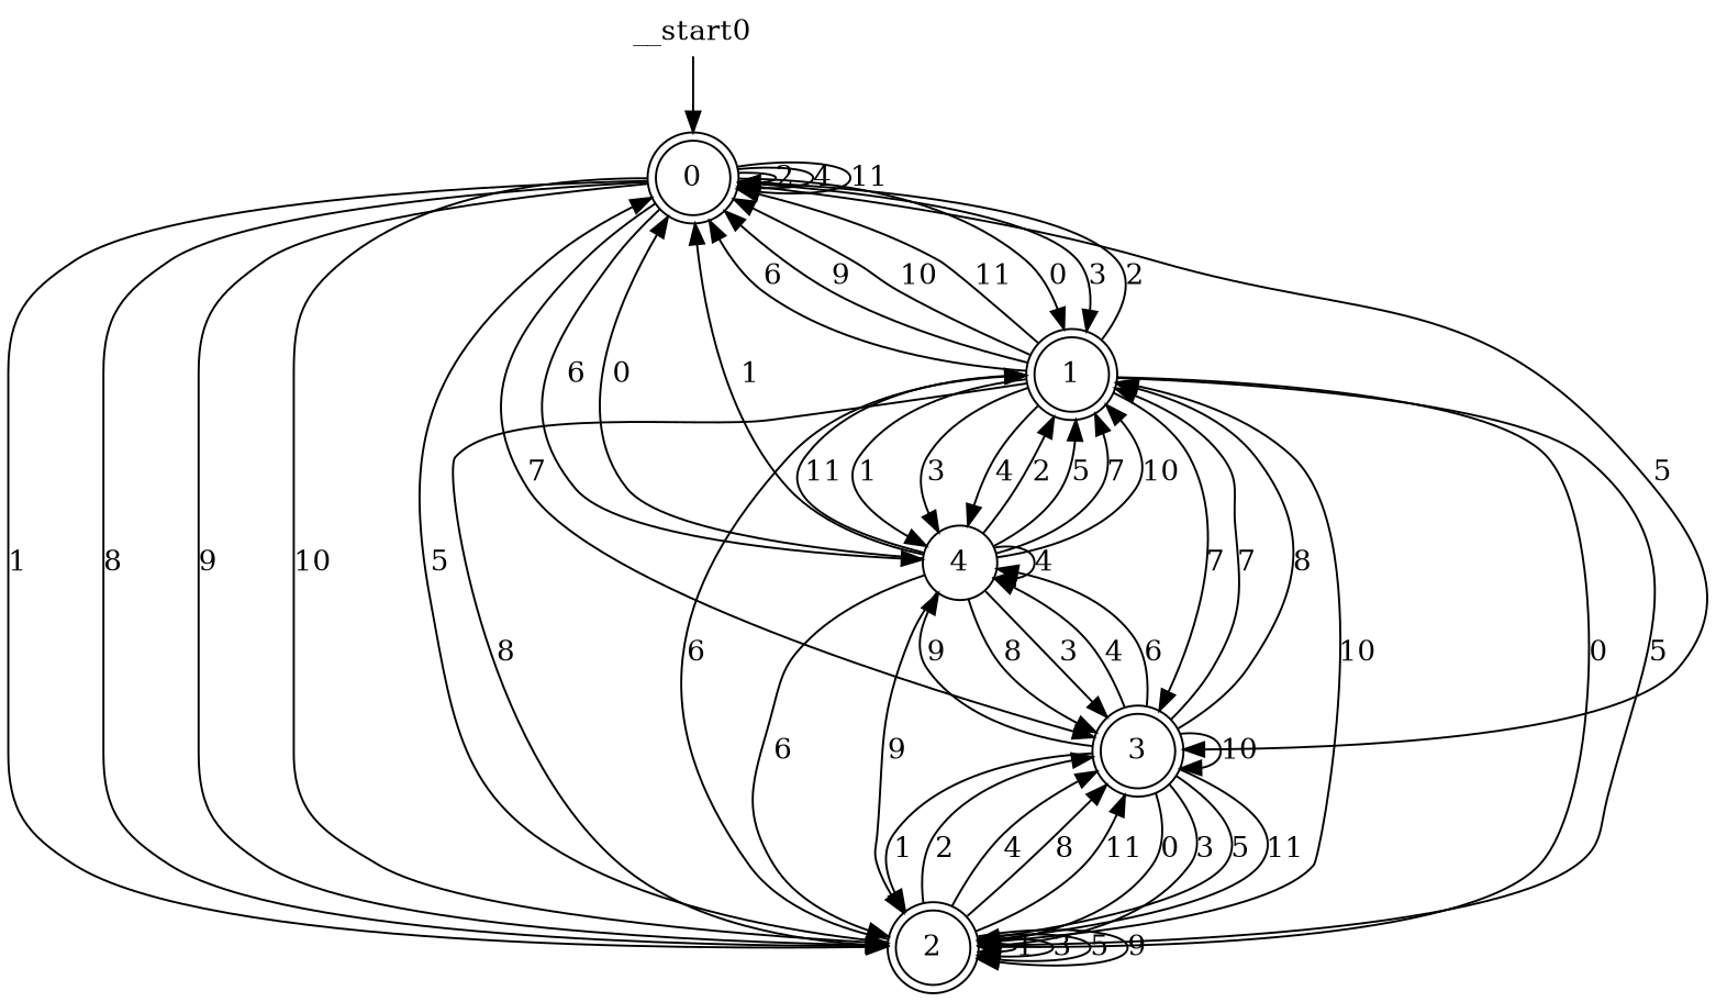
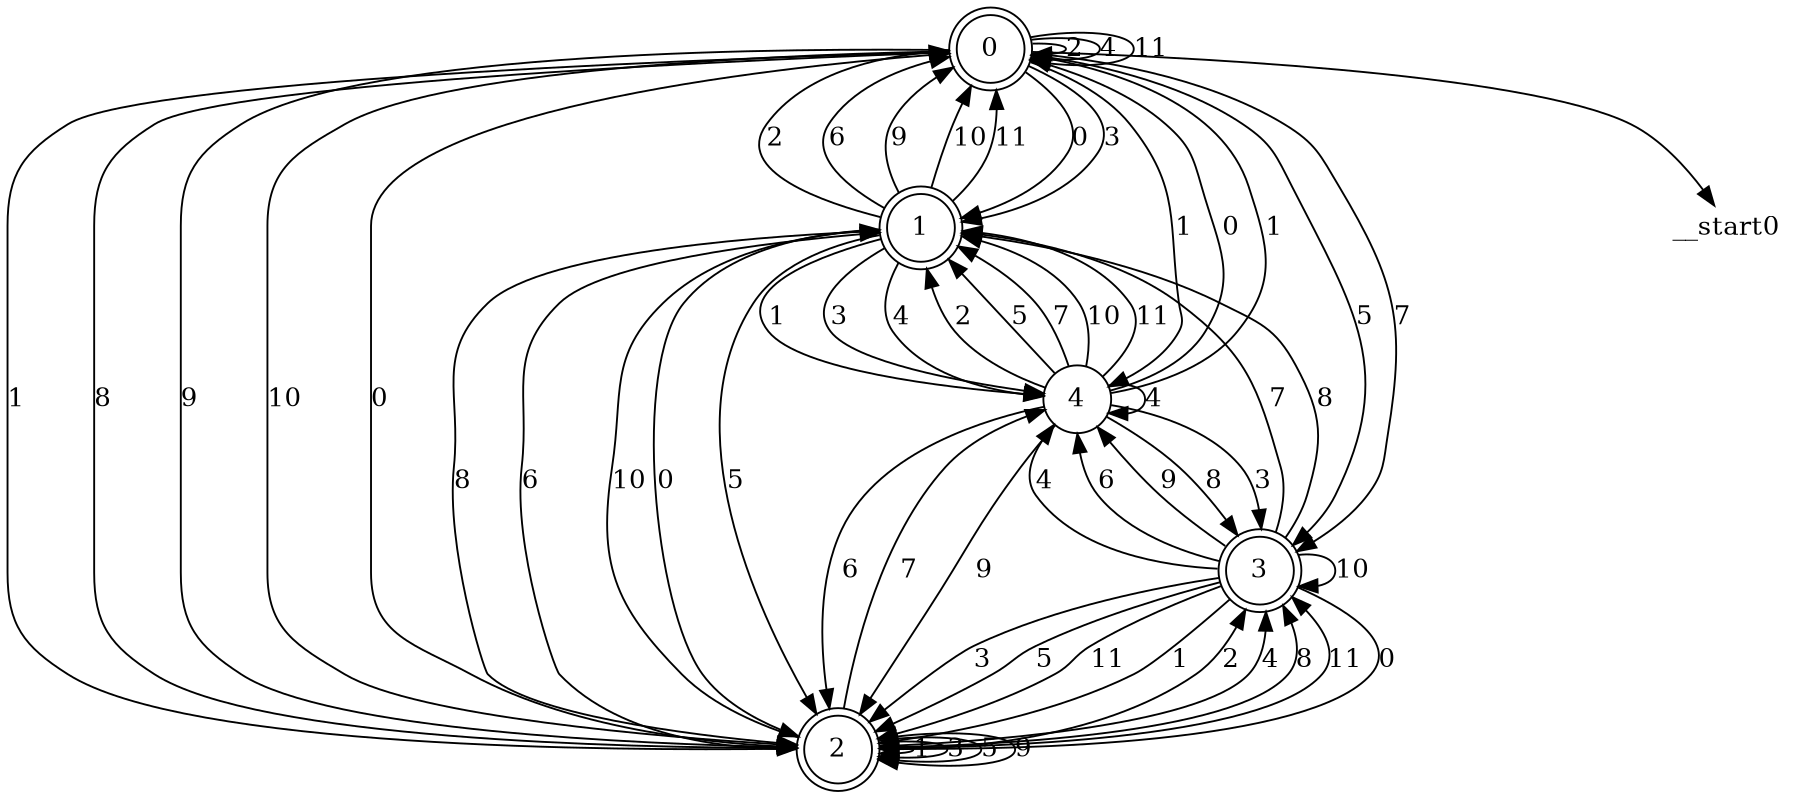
  digraph {
    node [shape=doublecircle]
    n1 [label=0]
    n2 [label=1]
    n3 [label=2]
    n4 [label=3]
    n5 [label=4 shape=circle]
    __start0 [height=0 shape=none width=0]
    n1 -> n1 [label=2]
    n1 -> n1 [label=4]
    n1 -> n1 [label=11]
    n1 -> n2 [label=0]
    n1 -> n2 [label=3]
    n1 -> n3 [label=1]
    n1 -> n3 [label=8]
    n1 -> n3 [label=9]
    n1 -> n3 [label=10]
    n1 -> n4 [label=5]
    n1 -> n4 [label=7]
-   n1 -> n5 [label=6]
+   n1 -> n5 [label=1]
    n2 -> n1 [label=2]
    n2 -> n1 [label=6]
    n2 -> n1 [label=9]
    n2 -> n1 [label=10]
    n2 -> n1 [label=11]
    n2 -> n3 [label=0]
    n2 -> n3 [label=5]
    n2 -> n3 [label=8]
-   n2 -> n4 [label=7]
    n2 -> n5 [label=1]
    n2 -> n5 [label=3]
    n2 -> n5 [label=4]
-   n3 -> n1 [label=5]
+   n3 -> n1 [label=0]
    n3 -> n2 [label=6]
    n3 -> n2 [label=10]
    n3 -> n3 [label=1]
    n3 -> n3 [label=3]
    n3 -> n3 [label=5]
    n3 -> n3 [label=9]
    n3 -> n4 [label=2]
    n3 -> n4 [label=4]
    n3 -> n4 [label=8]
    n3 -> n4 [label=11]
+   n3 -> n5 [label=7]
    n4 -> n2 [label=7]
    n4 -> n2 [label=8]
    n4 -> n3 [label=0]
    n4 -> n3 [label=1]
    n4 -> n3 [label=3]
    n4 -> n3 [label=5]
    n4 -> n3 [label=11]
    n4 -> n4 [label=10]
    n4 -> n5 [label=4]
    n4 -> n5 [label=6]
    n4 -> n5 [label=9]
    n5 -> n1 [label=0]
    n5 -> n1 [label=1]
    n5 -> n2 [label=2]
    n5 -> n2 [label=5]
    n5 -> n2 [label=7]
    n5 -> n2 [label=10]
    n5 -> n2 [label=11]
    n5 -> n3 [label=6]
    n5 -> n3 [label=9]
    n5 -> n4 [label=3]
    n5 -> n4 [label=8]
    n5 -> n5 [label=4]
-   __start0 -> n1
+   n1 -> __start0
  }
